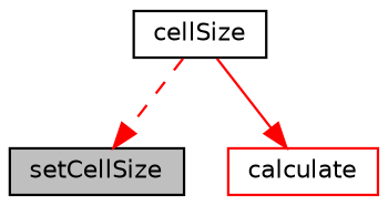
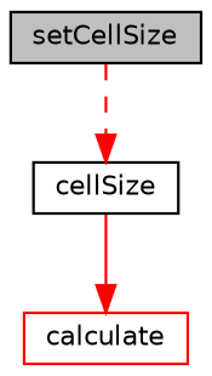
  digraph {
    rankdir=TB
    node [color=black fillcolor=white fontname=Helvetica fontsize=10 shape=record style=filled]
    edge [color=red fontname=Helvetica fontsize=10 labelfontname=Helvetica labelfontsize=10]
    n1 [fillcolor=grey75 fontcolor=black height=0.2 label=setCellSize width=0.4]
    n2 [height=0.2 label=cellSize width=0.4]
    n3 [color=red height=0.2 label=calculate width=0.4]
-   n2 -> n1 [style=dashed]
+   n1 -> n2 [style=dashed]
    n2 -> n3 [style=solid]
  }
